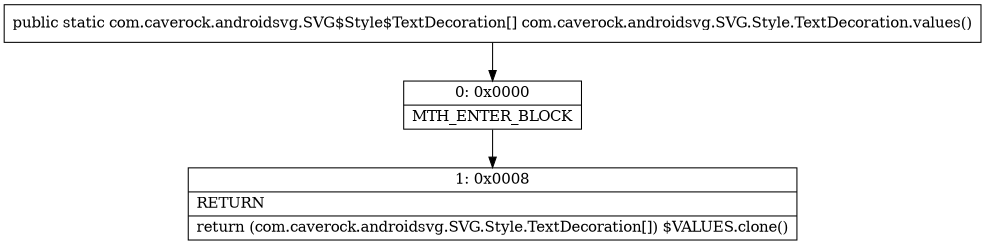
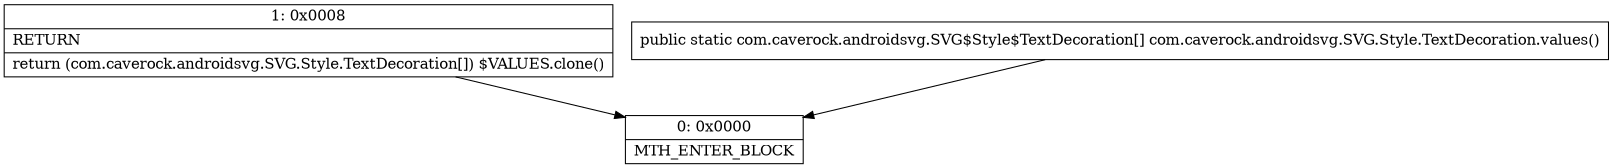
  digraph {
    node [shape=record]
    n1 [label="{0\:\ 0x0000|MTH_ENTER_BLOCK\l}"]
    n2 [label="{1\:\ 0x0008|RETURN\l|return (com.caverock.androidsvg.SVG.Style.TextDecoration[]) $VALUES.clone()\l}"]
    n3 [label="{public static com.caverock.androidsvg.SVG$Style$TextDecoration[] com.caverock.androidsvg.SVG.Style.TextDecoration.values() }"]
-   n1 -> n2
+   n2 -> n1
    n3 -> n1
  }
